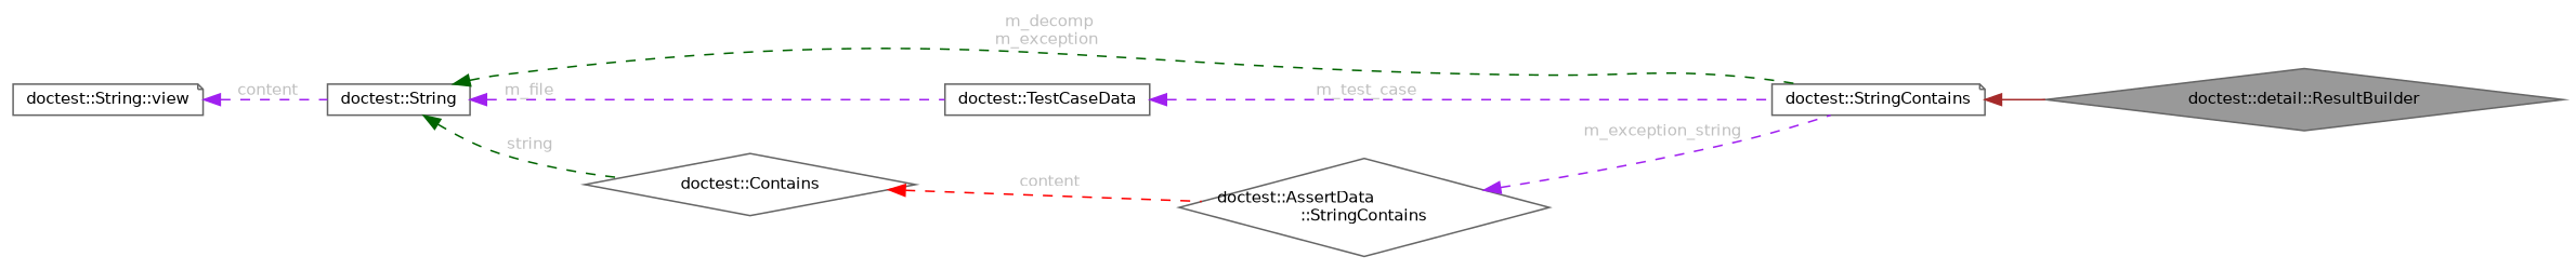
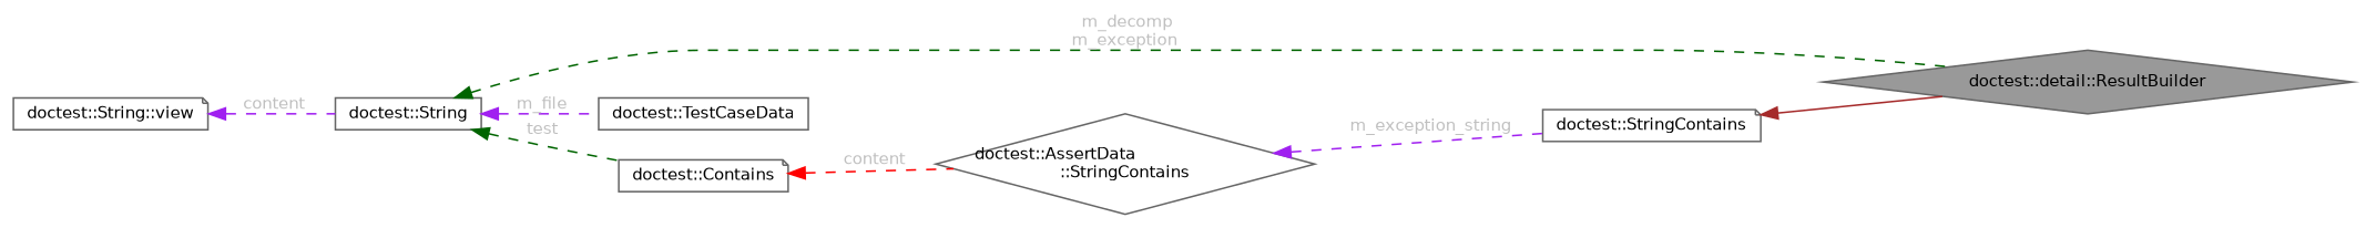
  digraph {
    rankdir=LR
    node [color=gray40 fillcolor=white fontname=Helvetica fontsize=10 shape=note style=filled]
    edge [color=purple dir=back fontname=Helvetica fontsize=10 labelfontname=Helvetica labelfontsize=10 style=dashed fontcolor=grey]
    n1 [fillcolor=grey60 fontcolor=black height=0.2 label="doctest::detail::ResultBuilder" shape=diamond width=0.4]
    n2 [height=0.2 label="doctest::StringContains" width=0.4]
    n3 [height=0.2 label="doctest::TestCaseData" shape=box width=0.4]
    n4 [height=0.2 label="doctest::String" shape=box width=0.4]
-   n5 [height=0.2 label="doctest::Contains" shape=diamond width=0.4]
+   n5 [height=0.2 label="doctest::Contains" width=0.4]
    n6 [height=0.2 label="doctest::AssertData\l::StringContains" shape=diamond width=0.4]
    n7 [height=0.2 label="doctest::String::view" width=0.4]
    n2 -> n1 [color=brown style=solid fontcolor=""]
-   n3 -> n2 [label=" m_test_case"]
-   n4 -> n2 [color=darkgreen label=" m_decomp\nm_exception"]
+   n4 -> n1 [color=darkgreen label=" m_decomp\nm_exception"]
    n4 -> n3 [label=" m_file"]
-   n4 -> n5 [color=darkgreen label=" string"]
+   n4 -> n5 [color=darkgreen label=" test"]
    n5 -> n6 [color=red label=" content"]
    n6 -> n2 [label=" m_exception_string"]
    n7 -> n4 [label=" content"]
  }
